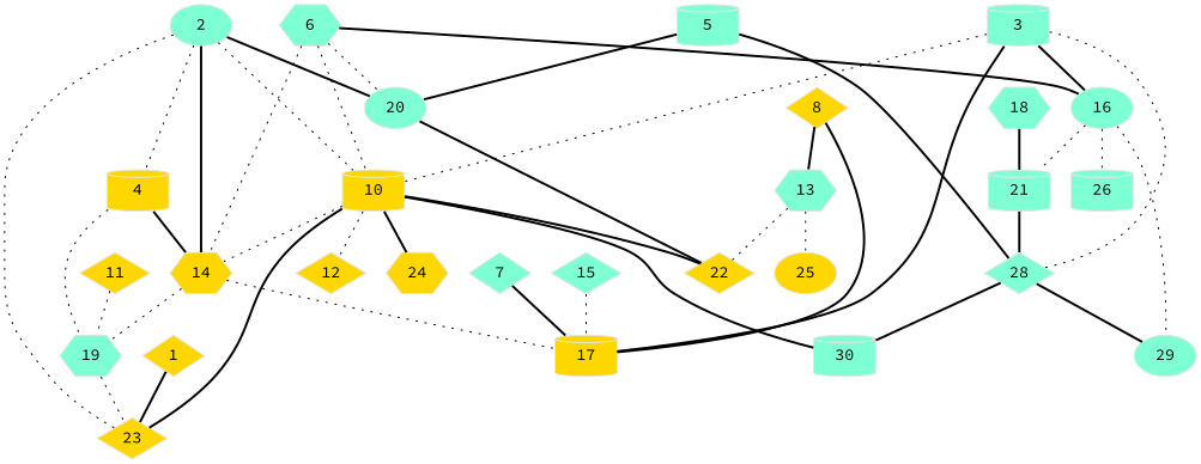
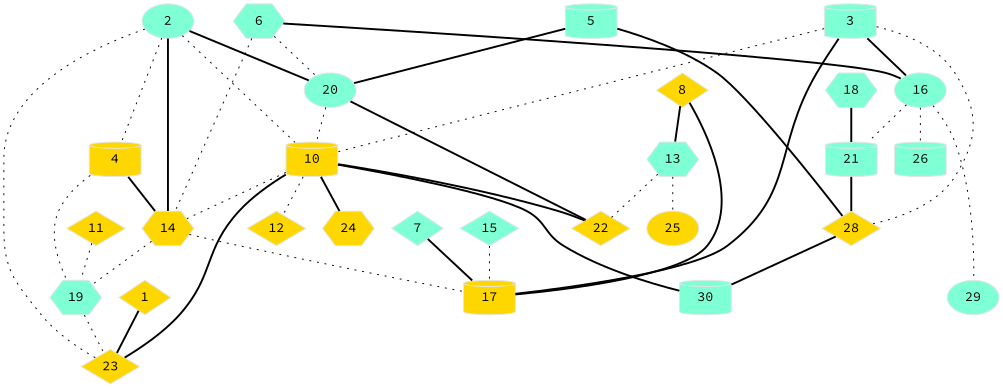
  graph {
    fontname="Source Code Pro"
    node [color=gray90 fillcolor=aquamarine fontname="Source Code Pro" shape=diamond style=filled]
    edge [fontname="Source Code Pro" style=bold weight=1.0]
    1 [fillcolor=gold]
    23 [fillcolor=gold]
    2 [shape=ellipse]
    4 [fillcolor=gold shape=cylinder]
    10 [fillcolor=gold shape=cylinder]
    14 [fillcolor=gold shape=hexagon]
    20 [shape=ellipse]
    19 [shape=hexagon]
    12 [fillcolor=gold]
    22 [fillcolor=gold]
    24 [fillcolor=gold shape=hexagon]
    30 [shape=cylinder]
    17 [fillcolor=gold shape=cylinder]
    3 [shape=cylinder]
    16 [shape=ellipse]
-   28
+   28 [fillcolor=gold]
    21 [shape=cylinder]
    26 [shape=cylinder]
    29 [shape=ellipse]
    5 [shape=cylinder]
    6 [shape=hexagon]
    7
    8 [fillcolor=gold]
    13 [shape=hexagon]
    25 [fillcolor=gold shape=ellipse]
    11 [fillcolor=gold]
    15
    18 [shape=hexagon]
    1 -- 23
    2 -- 23 [style=dotted]
    2 -- 4 [style=dotted]
    2 -- 10 [style=dotted]
    2 -- 14
    2 -- 20
    4 -- 14 [weight=2.0]
    4 -- 19 [style=dotted weight=2.0]
    10 -- 23
    10 -- 14 [style=dotted]
    10 -- 12 [style=dotted]
    10 -- 22
    10 -- 24
    10 -- 30
    14 -- 19 [style=dotted]
    14 -- 17 [style=dotted]
    20 -- 22
    19 -- 23 [style=dotted]
    3 -- 10 [style=dotted]
    3 -- 17
    3 -- 16
    3 -- 28 [style=dotted]
    16 -- 21 [style=dotted]
    16 -- 26 [style=dotted]
    16 -- 29 [style=dotted weight=2.0]
    28 -- 30
-   28 -- 29
    21 -- 28
    5 -- 20
    5 -- 28
-   6 -- 10 [style=dotted]
+   20 -- 10 [style=dotted]
    6 -- 14 [style=dotted weight=3.0]
    6 -- 20 [style=dotted]
    6 -- 16
    7 -- 17
    8 -- 17
    8 -- 13
    13 -- 22 [style=dotted]
    13 -- 25 [style=dotted]
    11 -- 19 [style=dotted]
    15 -- 17 [style=dotted]
    18 -- 21
  }
